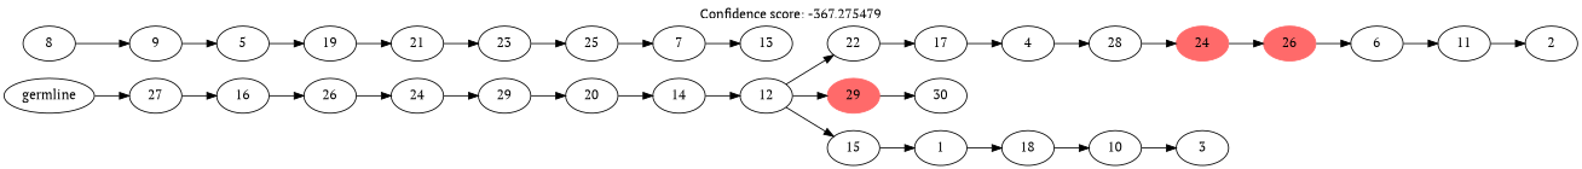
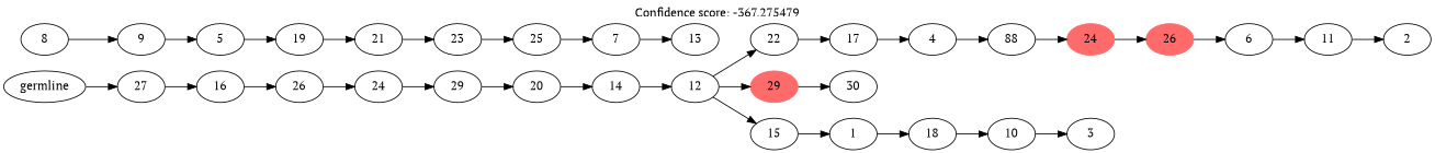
  digraph {
    fontname="PT Serif"
    label="Confidence score: -367.275479"
    labelloc=t
    rankdir=LR
    node [fontname="PT Serif"]
    edge [fontname="PT Serif"]
    n1 [label=11]
    n2 [label=2]
    n3 [label=6]
    n4 [color=indianred1 label=26 style=filled]
    n5 [color=indianred1 label=24 style=filled]
-   n6 [label=28]
+   n6 [label=88]
    n7 [label=4]
    n8 [label=17]
    n9 [label=22]
    n10 [label=7]
    n11 [label=13]
    n12 [label=25]
    n13 [label=23]
    n14 [label=21]
    n15 [label=19]
    n16 [label=5]
    n17 [label=9]
    n18 [label=8]
    n19 [label=30]
    n20 [color=indianred1 label=29 style=filled]
    n21 [label=10]
    n22 [label=3]
    n23 [label=18]
    n24 [label=1]
    n25 [label=15]
    n26 [label=12]
    n27 [label=14]
    n28 [label=20]
    n29 [label=29]
    n30 [label=24]
    n31 [label=26]
    n32 [label=16]
    n33 [label=27]
    n34 [label=germline]
    n1 -> n2
    n3 -> n1
    n4 -> n3
    n5 -> n4
    n6 -> n5
    n7 -> n6
    n8 -> n7
    n9 -> n8
    n10 -> n11
    n12 -> n10
    n13 -> n12
    n14 -> n13
    n15 -> n14
    n16 -> n15
    n17 -> n16
    n18 -> n17
    n20 -> n19
    n21 -> n22
    n23 -> n21
    n24 -> n23
    n25 -> n24
    n26 -> n9
    n26 -> n20
    n26 -> n25
    n27 -> n26
    n28 -> n27
    n29 -> n28
    n30 -> n29
    n31 -> n30
    n32 -> n31
    n33 -> n32
    n34 -> n33
  }
